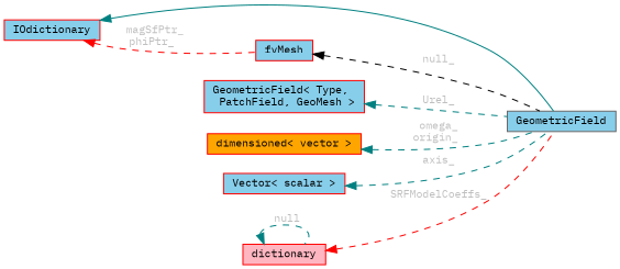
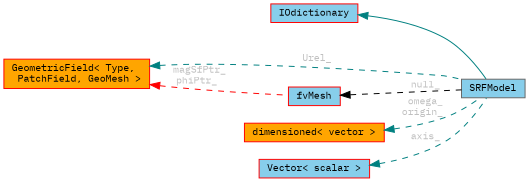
  digraph {
    fontname="IBM Plex Mono"
    rankdir=LR
    node [color=red fillcolor=skyblue fontname="IBM Plex Mono" fontsize=10 shape=box style=filled]
    edge [color=teal dir=back fontname="IBM Plex Mono" fontsize=10 labelfontname=Helvetica labelfontsize=10 style=dashed fontcolor=grey]
-   n1 [color=gray40 fontcolor=black height=0.2 label=GeometricField width=0.4]
+   n1 [color=gray40 fontcolor=black height=0.2 label=SRFModel width=0.4]
    n2 [height=0.2 label=IOdictionary width=0.4]
-   n3 [height=0.2 label="GeometricField\< Type,\l PatchField, GeoMesh \>" width=0.4]
+   n3 [fillcolor=orange height=0.2 label="GeometricField\< Type,\l PatchField, GeoMesh \>" width=0.4]
    n4 [height=0.2 label=fvMesh width=0.4]
    n5 [fillcolor=orange height=0.2 label="dimensioned\< vector \>" width=0.4]
    n6 [height=0.2 label="Vector\< scalar \>" width=0.4]
-   n7 [fillcolor=lightpink height=0.2 label=dictionary width=0.4]
    n2 -> n1 [style=solid fontcolor=""]
    n3 -> n1 [label=" Urel_"]
-   n2 -> n4 [color=red label=" magSfPtr_\nphiPtr_"]
+   n3 -> n4 [color=red label=" magSfPtr_\nphiPtr_"]
    n4 -> n1 [color=black label=" null_"]
    n5 -> n1 [label=" omega_\norigin_"]
    n6 -> n1 [label=" axis_"]
-   n7 -> n1 [color=red label=" SRFModelCoeffs_"]
-   n7 -> n7 [label=" null"]
  }
